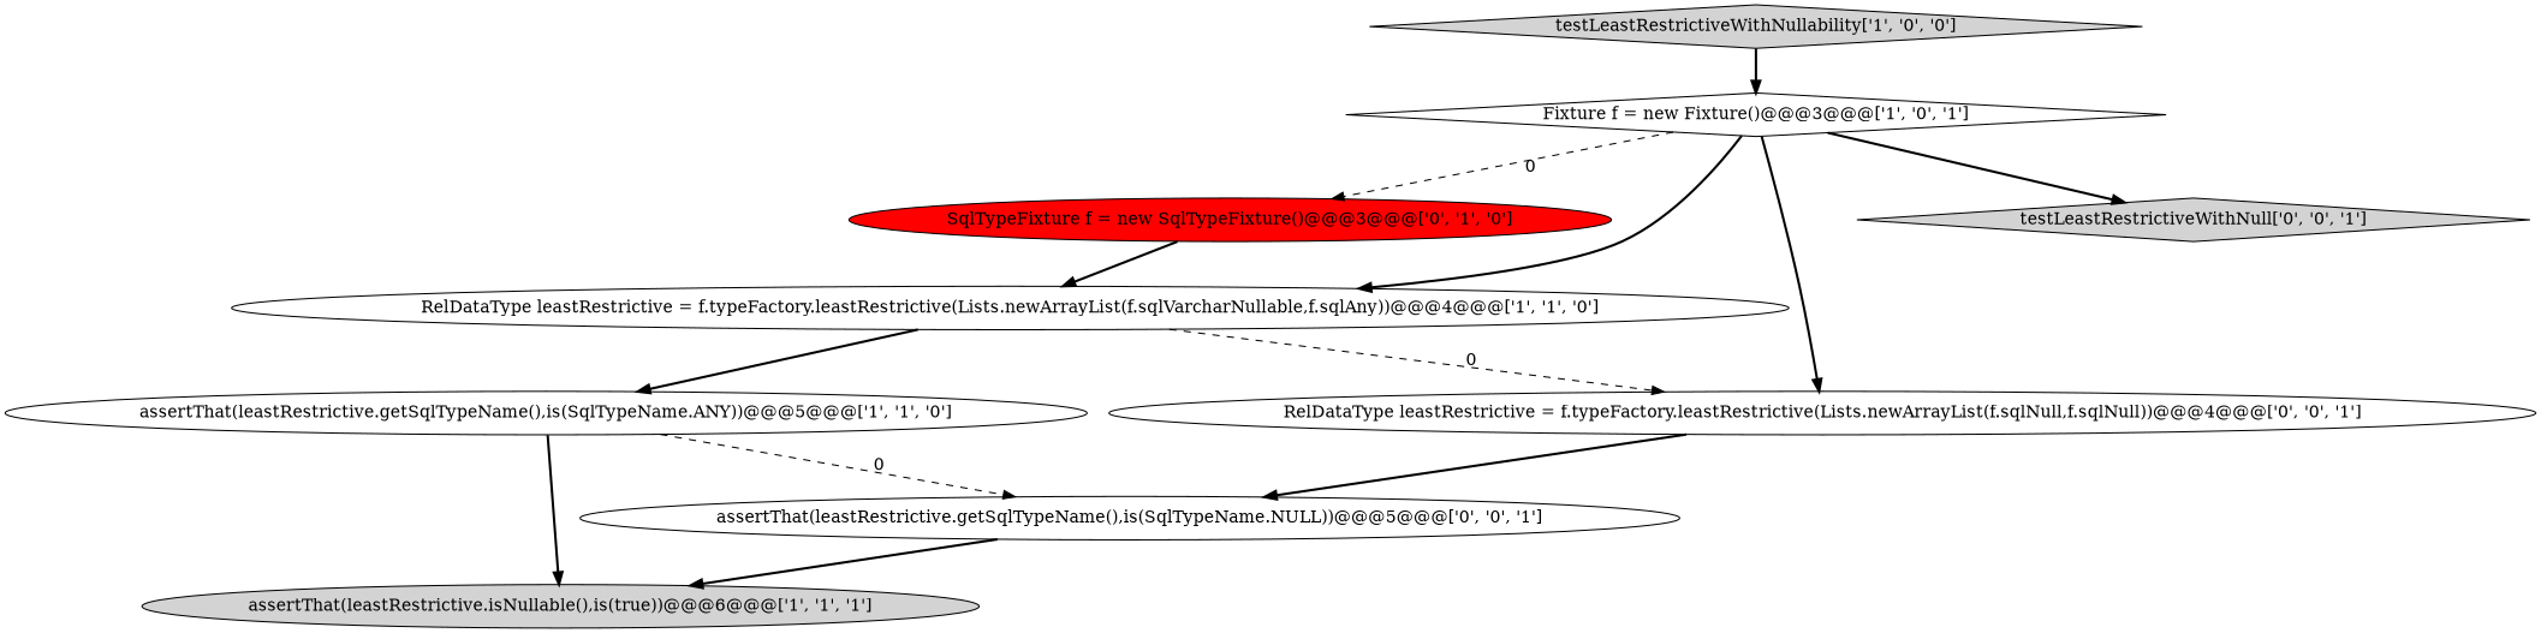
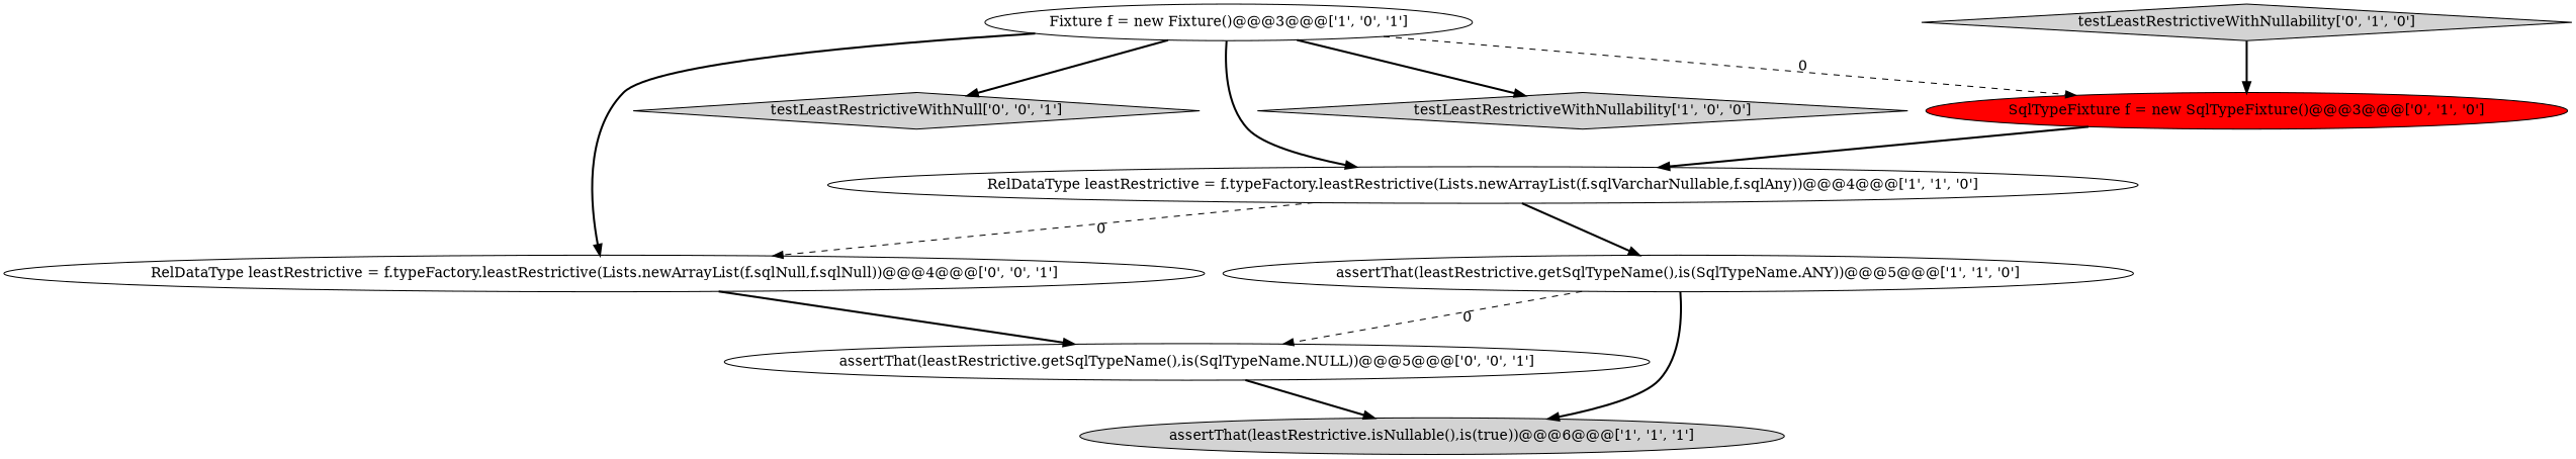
  digraph {
    fontname="DejaVu Serif"
    node [fillcolor=white fontname="DejaVu Serif" shape=ellipse style=filled]
    edge [fontname="DejaVu Serif" style=bold]
    n1 [label="RelDataType leastRestrictive = f.typeFactory.leastRestrictive(Lists.newArrayList(f.sqlVarcharNullable,f.sqlAny))@@@4@@@['1', '1', '0']"]
    n2 [label="RelDataType leastRestrictive = f.typeFactory.leastRestrictive(Lists.newArrayList(f.sqlNull,f.sqlNull))@@@4@@@['0', '0', '1']"]
    n3 [label="assertThat(leastRestrictive.getSqlTypeName(),is(SqlTypeName.ANY))@@@5@@@['1', '1', '0']"]
    n4 [label="assertThat(leastRestrictive.getSqlTypeName(),is(SqlTypeName.NULL))@@@5@@@['0', '0', '1']"]
    n5 [fillcolor=lightgray label="assertThat(leastRestrictive.isNullable(),is(true))@@@6@@@['1', '1', '1']"]
    n6 [fillcolor=red label="SqlTypeFixture f = new SqlTypeFixture()@@@3@@@['0', '1', '0']"]
-   n7 [label="Fixture f = new Fixture()@@@3@@@['1', '0', '1']" shape=diamond]
+   n7 [label="Fixture f = new Fixture()@@@3@@@['1', '0', '1']"]
    n8 [fillcolor=lightgray label="testLeastRestrictiveWithNull['0', '0', '1']" shape=diamond]
    n9 [fillcolor=lightgray label="testLeastRestrictiveWithNullability['1', '0', '0']" shape=diamond]
+   n10 [fillcolor=lightgray label="testLeastRestrictiveWithNullability['0', '1', '0']" shape=diamond]
    n1 -> n2 [label=0 style=dashed]
    n1 -> n3
    n2 -> n4
    n3 -> n4 [label=0 style=dashed]
    n3 -> n5
    n4 -> n5
    n6 -> n1
    n7 -> n1
    n7 -> n2
    n7 -> n6 [label=0 style=dashed]
    n7 -> n8
-   n9 -> n7
+   n7 -> n9
+   n10 -> n6
  }
